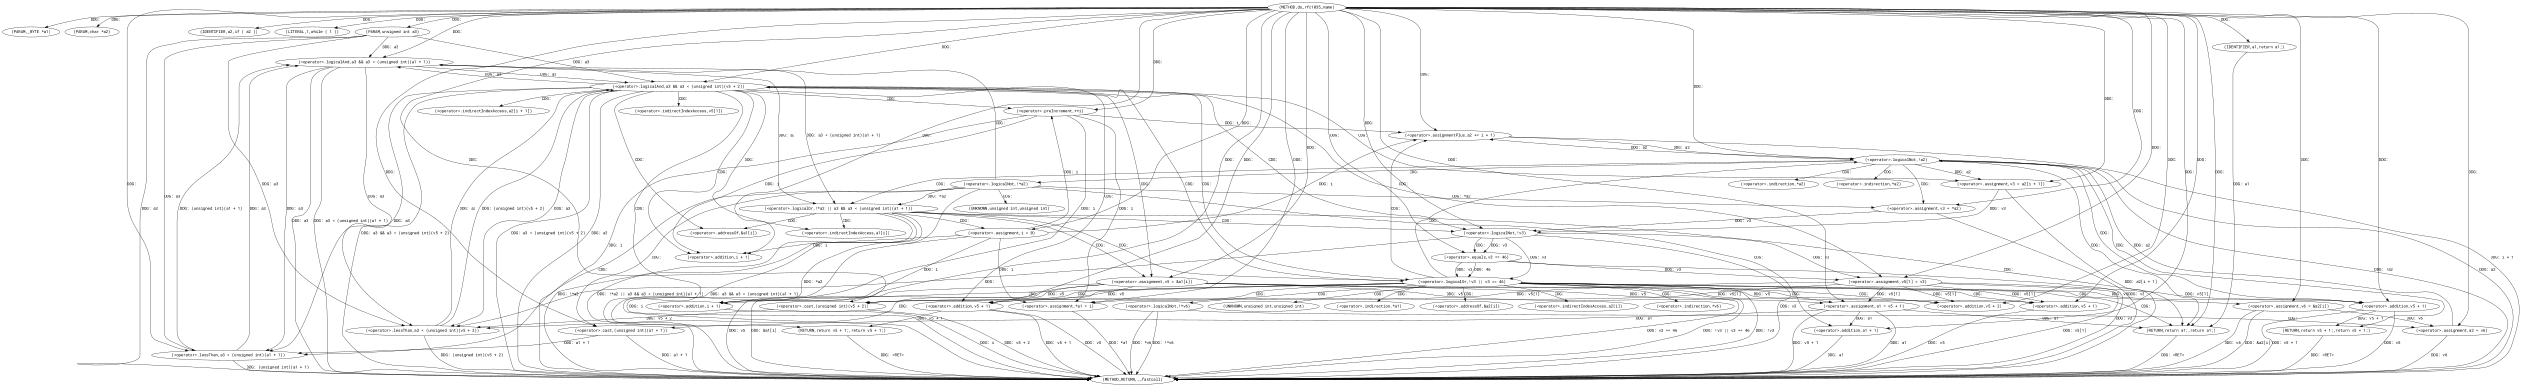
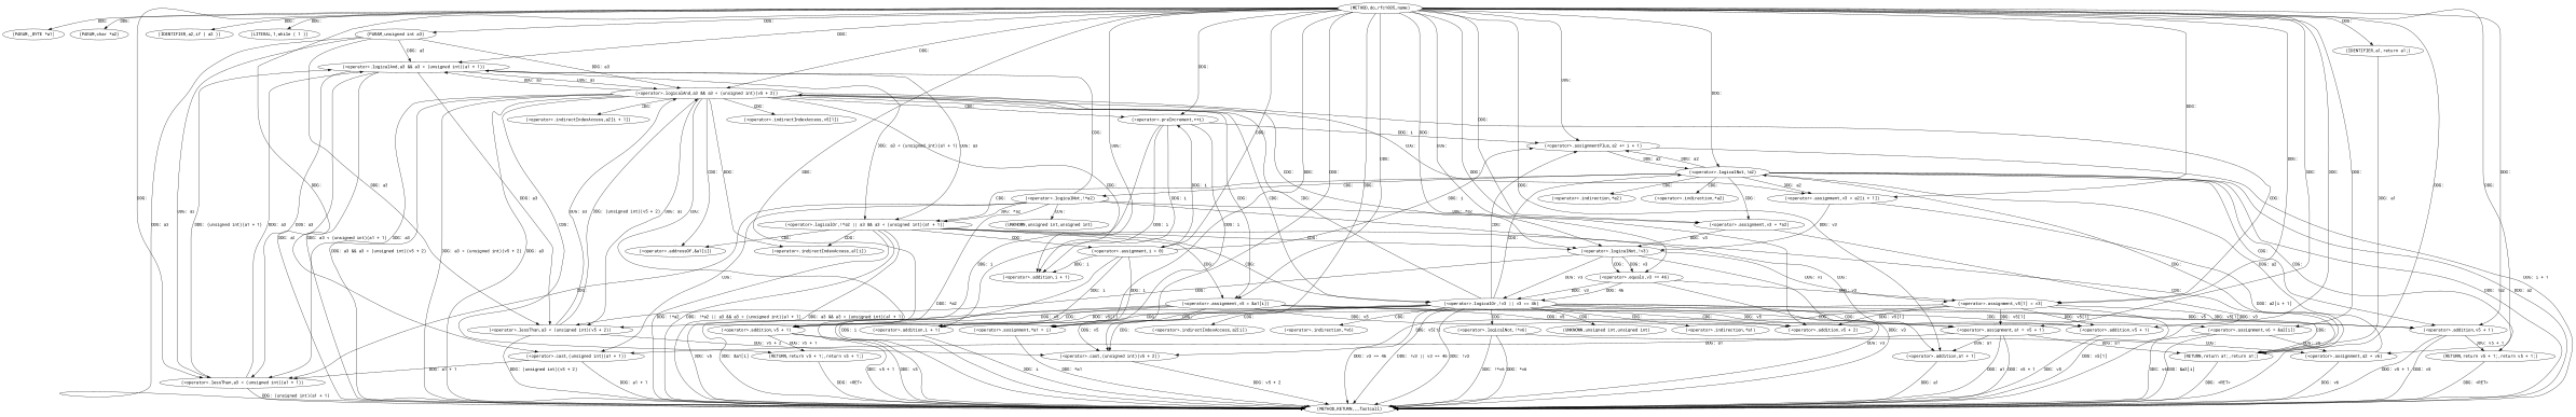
  digraph {
    fontname="Roboto Mono"
    node [fontname="Roboto Mono"]
    edge [fontname="Roboto Mono"]
    n1 [label="(METHOD,do_rfc1035_name)"]
    n2 [label="(PARAM,_BYTE *a1)"]
    n3 [label="(PARAM,char *a2)"]
    n4 [label="(PARAM,unsigned int a3)"]
    n5 [label="(IDENTIFIER,a2,if ( a2 ))"]
    n6 [label="(LITERAL,1,while ( 1 ))"]
    n7 [label="(<operator>.assignment,v3 = *a2)"]
    n8 [label="(<operator>.logicalAnd,a3 && a3 < (unsigned int)(a1 + 1))"]
    n9 [label="(<operator>.lessThan,a3 < (unsigned int)(a1 + 1))"]
    n10 [label="(<operator>.cast,(unsigned int)(a1 + 1))"]
    n11 [label="(<operator>.addition,a1 + 1)"]
    n12 [label="(<operator>.assignment,i = 0)"]
    n13 [label="(<operator>.preIncrement,++i)"]
    n14 [label="(<operator>.assignment,v5 = &a1[i])"]
    n15 [label="(<operator>.logicalNot,!v3)"]
    n16 [label="(<operator>.equals,v3 == 46)"]
    n17 [label="(<operator>.logicalAnd,a3 && a3 < (unsigned int)(v5 + 2))"]
    n18 [label="(<operator>.cast,(unsigned int)(v5 + 2))"]
    n19 [label="(<operator>.addition,v5 + 2)"]
    n20 [label="(<operator>.addition,v5 + 1)"]
    n21 [label="(<operator>.assignment,v5[1] = v3)"]
    n22 [label="(<operator>.assignment,v3 = a2[i + 1])"]
    n23 [label="(<operator>.addition,i + 1)"]
    n24 [label="(<operator>.assignment,*a1 = i)"]
    n25 [label="(<operator>.assignment,v6 = &a2[i])"]
    n26 [label="(<operator>.assignmentPlus,a2 += i + 1)"]
    n27 [label="(<operator>.addition,i + 1)"]
    n28 [label="(<operator>.assignment,a2 = v6)"]
    n29 [label="(<operator>.assignment,a1 = v5 + 1)"]
    n30 [label="(<operator>.addition,v5 + 1)"]
    n31 [label="(<operator>.logicalNot,!a2)"]
    n32 [label="(<operator>.addition,v5 + 1)"]
    n33 [label="(RETURN,return a1;,return a1;)"]
    n34 [label="(IDENTIFIER,a1,return a1;)"]
    n35 [label="(<operator>.lessThan,a3 < (unsigned int)(v5 + 2))"]
    n36 [label="(METHOD_RETURN,__fastcall)"]
    n37 [label="(<operator>.logicalOr,!*a2 || a3 && a3 < (unsigned int)(a1 + 1))"]
    n38 [label="(<operator>.logicalOr,!v3 || v3 == 46)"]
    n39 [label="(<operator>.addressOf,&a1[i])"]
    n40 [label="(<operator>.indirectIndexAccess,a1[i])"]
    n41 [label="(RETURN,return v5 + 1;,return v5 + 1;)"]
    n42 [label="(<operator>.indirectIndexAccess,v5[1])"]
    n43 [label="(<operator>.indirectIndexAccess,a2[i + 1])"]
    n44 [label="(<operator>.logicalNot,!*a2)"]
    n45 [label="(RETURN,return v5 + 1;,return v5 + 1;)"]
    n46 [label="(<operator>.indirection,*a2)"]
    n47 [label="(<operator>.indirection,*a2)"]
    n48 [label="(<operator>.logicalNot,!*v6)"]
    n49 [label="(UNKNOWN,unsigned int,unsigned int)"]
    n50 [label="(<operator>.indirection,*a1)"]
-   n51 [label="(<operator>.addressOf,&a2[i])"]
    n52 [label="(<operator>.indirectIndexAccess,a2[i])"]
    n53 [label="(<operator>.indirection,*v6)"]
    n54 [label="(UNKNOWN,unsigned int,unsigned int)"]
    n1 -> n2 [label="DDG: "]
    n1 -> n3 [label="DDG: "]
    n1 -> n4 [label="DDG: "]
    n1 -> n5 [label="DDG: "]
    n1 -> n6 [label="DDG: "]
    n1 -> n7 [label="DDG: "]
    n1 -> n8 [label="DDG: "]
    n1 -> n9 [label="DDG: "]
    n1 -> n10 [label="DDG: "]
    n1 -> n11 [label="DDG: "]
    n1 -> n12 [label="DDG: "]
    n1 -> n13 [label="DDG: "]
    n1 -> n14 [label="DDG: "]
    n1 -> n15 [label="DDG: "]
    n1 -> n16 [label="DDG: "]
    n1 -> n17 [label="DDG: "]
    n1 -> n18 [label="DDG: "]
    n1 -> n19 [label="DDG: "]
    n1 -> n20 [label="DDG: "]
    n1 -> n21 [label="DDG: "]
    n1 -> n22 [label="DDG: "]
    n1 -> n23 [label="DDG: "]
    n1 -> n24 [label="DDG: "]
    n1 -> n25 [label="DDG: "]
    n1 -> n26 [label="DDG: "]
    n1 -> n27 [label="DDG: "]
    n1 -> n28 [label="DDG: "]
    n1 -> n29 [label="DDG: "]
    n1 -> n30 [label="DDG: "]
    n1 -> n31 [label="DDG: "]
    n1 -> n32 [label="DDG: "]
    n1 -> n33 [label="DDG: "]
    n1 -> n34 [label="DDG: "]
    n4 -> n8 [label="DDG: a3"]
    n4 -> n9 [label="DDG: a3"]
    n4 -> n17 [label="DDG: a3"]
    n4 -> n35 [label="DDG: a3"]
    n4 -> n36 [label="DDG: a3"]
    n7 -> n15 [label="DDG: v3"]
    n7 -> n36 [label="DDG: v3"]
    n8 -> n9 [label="DDG: a3"]
    n8 -> n17 [label="DDG: a3"]
    n8 -> n35 [label="DDG: a3"]
    n8 -> n36 [label="DDG: a3"]
    n8 -> n36 [label="DDG: a3 < (unsigned int)(a1 + 1)"]
    n8 -> n37 [label="DDG: a3"]
    n8 -> n37 [label="DDG: a3 < (unsigned int)(a1 + 1)"]
    n9 -> n8 [label="DDG: a3"]
    n9 -> n8 [label="DDG: (unsigned int)(a1 + 1)"]
    n9 -> n36 [label="DDG: (unsigned int)(a1 + 1)"]
    n10 -> n9 [label="DDG: a1 + 1"]
    n10 -> n36 [label="DDG: a1 + 1"]
    n11 -> n36 [label="DDG: a1"]
    n12 -> n13 [label="DDG: i"]
    n12 -> n23 [label="DDG: i"]
    n12 -> n24 [label="DDG: i"]
    n12 -> n26 [label="DDG: i"]
    n12 -> n27 [label="DDG: i"]
    n12 -> n36 [label="DDG: i"]
    n13 -> n23 [label="DDG: i"]
    n13 -> n24 [label="DDG: i"]
    n13 -> n26 [label="DDG: i"]
    n13 -> n27 [label="DDG: i"]
    n13 -> n36 [label="DDG: i"]
    n14 -> n18 [label="DDG: v5"]
    n14 -> n19 [label="DDG: v5"]
    n14 -> n20 [label="DDG: v5"]
    n14 -> n29 [label="DDG: v5"]
    n14 -> n30 [label="DDG: v5"]
    n14 -> n32 [label="DDG: v5"]
    n14 -> n36 [label="DDG: v5"]
    n14 -> n36 [label="DDG: &a1[i]"]
    n15 -> n16 [label="DDG: v3"]
    n15 -> n16 [label="CDG: "]
    n15 -> n21 [label="DDG: v3"]
    n15 -> n35 [label="DDG: "]
    n15 -> n36 [label="DDG: v3"]
    n15 -> n38 [label="DDG: v3"]
    n16 -> n21 [label="DDG: v3"]
    n16 -> n36 [label="DDG: v3"]
    n16 -> n38 [label="DDG: v3"]
    n16 -> n38 [label="DDG: 46"]
    n17 -> n8 [label="DDG: a3"]
    n17 -> n9 [label="DDG: a3"]
    n17 -> n13 [label="CDG: "]
    n17 -> n14 [label="CDG: "]
    n17 -> n15 [label="CDG: "]
    n17 -> n20 [label="CDG: "]
    n17 -> n21 [label="CDG: "]
    n17 -> n22 [label="CDG: "]
    n17 -> n23 [label="CDG: "]
    n17 -> n35 [label="DDG: a3"]
    n17 -> n36 [label="DDG: a3 && a3 < (unsigned int)(v5 + 2)"]
    n17 -> n36 [label="DDG: a3 < (unsigned int)(v5 + 2)"]
    n17 -> n36 [label="DDG: a3"]
    n17 -> n38 [label="CDG: "]
    n17 -> n39 [label="CDG: "]
    n17 -> n40 [label="DDG: "]
    n17 -> n41 [label="CDG: "]
    n17 -> n42 [label="CDG: "]
    n17 -> n43 [label="CDG: "]
-   n18 -> n35 [label="DDG: v5 + 2"]
+   n35 -> n18 [label="DDG: v5 + 2"]
    n18 -> n36 [label="DDG: v5 + 2"]
    n20 -> n36 [label="DDG: v5 + 1"]
    n20 -> n36 [label="DDG: v5"]
    n20 -> n41 [label="DDG: v5 + 1"]
    n21 -> n18 [label="DDG: v5[1]"]
    n21 -> n19 [label="DDG: v5[1]"]
    n21 -> n20 [label="DDG: v5[1]"]
    n21 -> n29 [label="DDG: v5[1]"]
    n21 -> n30 [label="DDG: v5[1]"]
    n21 -> n32 [label="DDG: v5[1]"]
    n21 -> n36 [label="DDG: v5[1]"]
    n22 -> n15 [label="DDG: v3"]
    n22 -> n36 [label="DDG: a2[i + 1]"]
    n24 -> n36 [label="DDG: *a1"]
    n25 -> n28 [label="DDG: v6"]
    n25 -> n36 [label="DDG: v6"]
    n25 -> n36 [label="DDG: &a2[i]"]
    n26 -> n31 [label="DDG: a2"]
    n26 -> n36 [label="DDG: i + 1"]
    n27 -> n36 [label="DDG: i"]
    n28 -> n31 [label="DDG: a2"]
    n28 -> n36 [label="DDG: v6"]
    n29 -> n10 [label="DDG: a1"]
    n29 -> n11 [label="DDG: a1"]
    n29 -> n33 [label="DDG: a1"]
    n29 -> n36 [label="DDG: a1"]
    n29 -> n36 [label="DDG: v5 + 1"]
    n30 -> n36 [label="DDG: v5"]
    n31 -> n7 [label="CDG: "]
    n31 -> n22 [label="DDG: a2"]
    n31 -> n26 [label="DDG: a2"]
    n31 -> n32 [label="CDG: "]
    n31 -> n33 [label="CDG: "]
    n31 -> n36 [label="DDG: !a2"]
    n31 -> n36 [label="DDG: a2"]
    n31 -> n37 [label="CDG: "]
    n31 -> n44 [label="CDG: "]
    n31 -> n45 [label="CDG: "]
    n31 -> n46 [label="CDG: "]
    n31 -> n47 [label="CDG: "]
    n32 -> n36 [label="DDG: v5"]
    n32 -> n36 [label="DDG: v5 + 1"]
    n32 -> n45 [label="DDG: v5 + 1"]
    n33 -> n36 [label="DDG: <RET>"]
    n34 -> n33 [label="DDG: a1"]
    n35 -> n17 [label="DDG: a3"]
    n35 -> n17 [label="DDG: (unsigned int)(v5 + 2)"]
    n35 -> n36 [label="DDG: (unsigned int)(v5 + 2)"]
    n37 -> n12 [label="CDG: "]
    n37 -> n14 [label="CDG: "]
    n37 -> n15 [label="CDG: "]
    n37 -> n33 [label="CDG: "]
    n37 -> n36 [label="DDG: !*a2"]
    n37 -> n36 [label="DDG: !*a2 || a3 && a3 < (unsigned int)(a1 + 1)"]
    n37 -> n36 [label="DDG: a3 && a3 < (unsigned int)(a1 + 1)"]
    n37 -> n38 [label="CDG: "]
    n37 -> n39 [label="CDG: "]
    n37 -> n40 [label="CDG: "]
    n38 -> n17 [label="CDG: "]
    n38 -> n18 [label="CDG: "]
    n38 -> n19 [label="CDG: "]
    n38 -> n24 [label="CDG: "]
    n38 -> n25 [label="CDG: "]
    n38 -> n26 [label="CDG: "]
    n38 -> n27 [label="CDG: "]
    n38 -> n29 [label="CDG: "]
    n38 -> n30 [label="CDG: "]
    n38 -> n31 [label="CDG: "]
    n38 -> n33 [label="CDG: "]
    n38 -> n35 [label="CDG: "]
    n38 -> n36 [label="DDG: v3 == 46"]
    n38 -> n36 [label="DDG: !v3 || v3 == 46"]
    n38 -> n36 [label="DDG: !v3"]
    n38 -> n48 [label="CDG: "]
    n38 -> n49 [label="CDG: "]
    n38 -> n50 [label="CDG: "]
-   n38 -> n51 [label="CDG: "]
    n38 -> n52 [label="CDG: "]
    n38 -> n53 [label="CDG: "]
    n41 -> n36 [label="DDG: <RET>"]
    n44 -> n7 [label="DDG: *a2"]
    n44 -> n8 [label="CDG: "]
    n44 -> n9 [label="CDG: "]
    n44 -> n10 [label="CDG: "]
    n44 -> n11 [label="CDG: "]
    n44 -> n36 [label="DDG: *a2"]
    n44 -> n37 [label="DDG: *a2"]
    n44 -> n54 [label="CDG: "]
    n45 -> n36 [label="DDG: <RET>"]
    n48 -> n28 [label="CDG: "]
    n48 -> n36 [label="DDG: *v6"]
    n48 -> n36 [label="DDG: !*v6"]
  }
